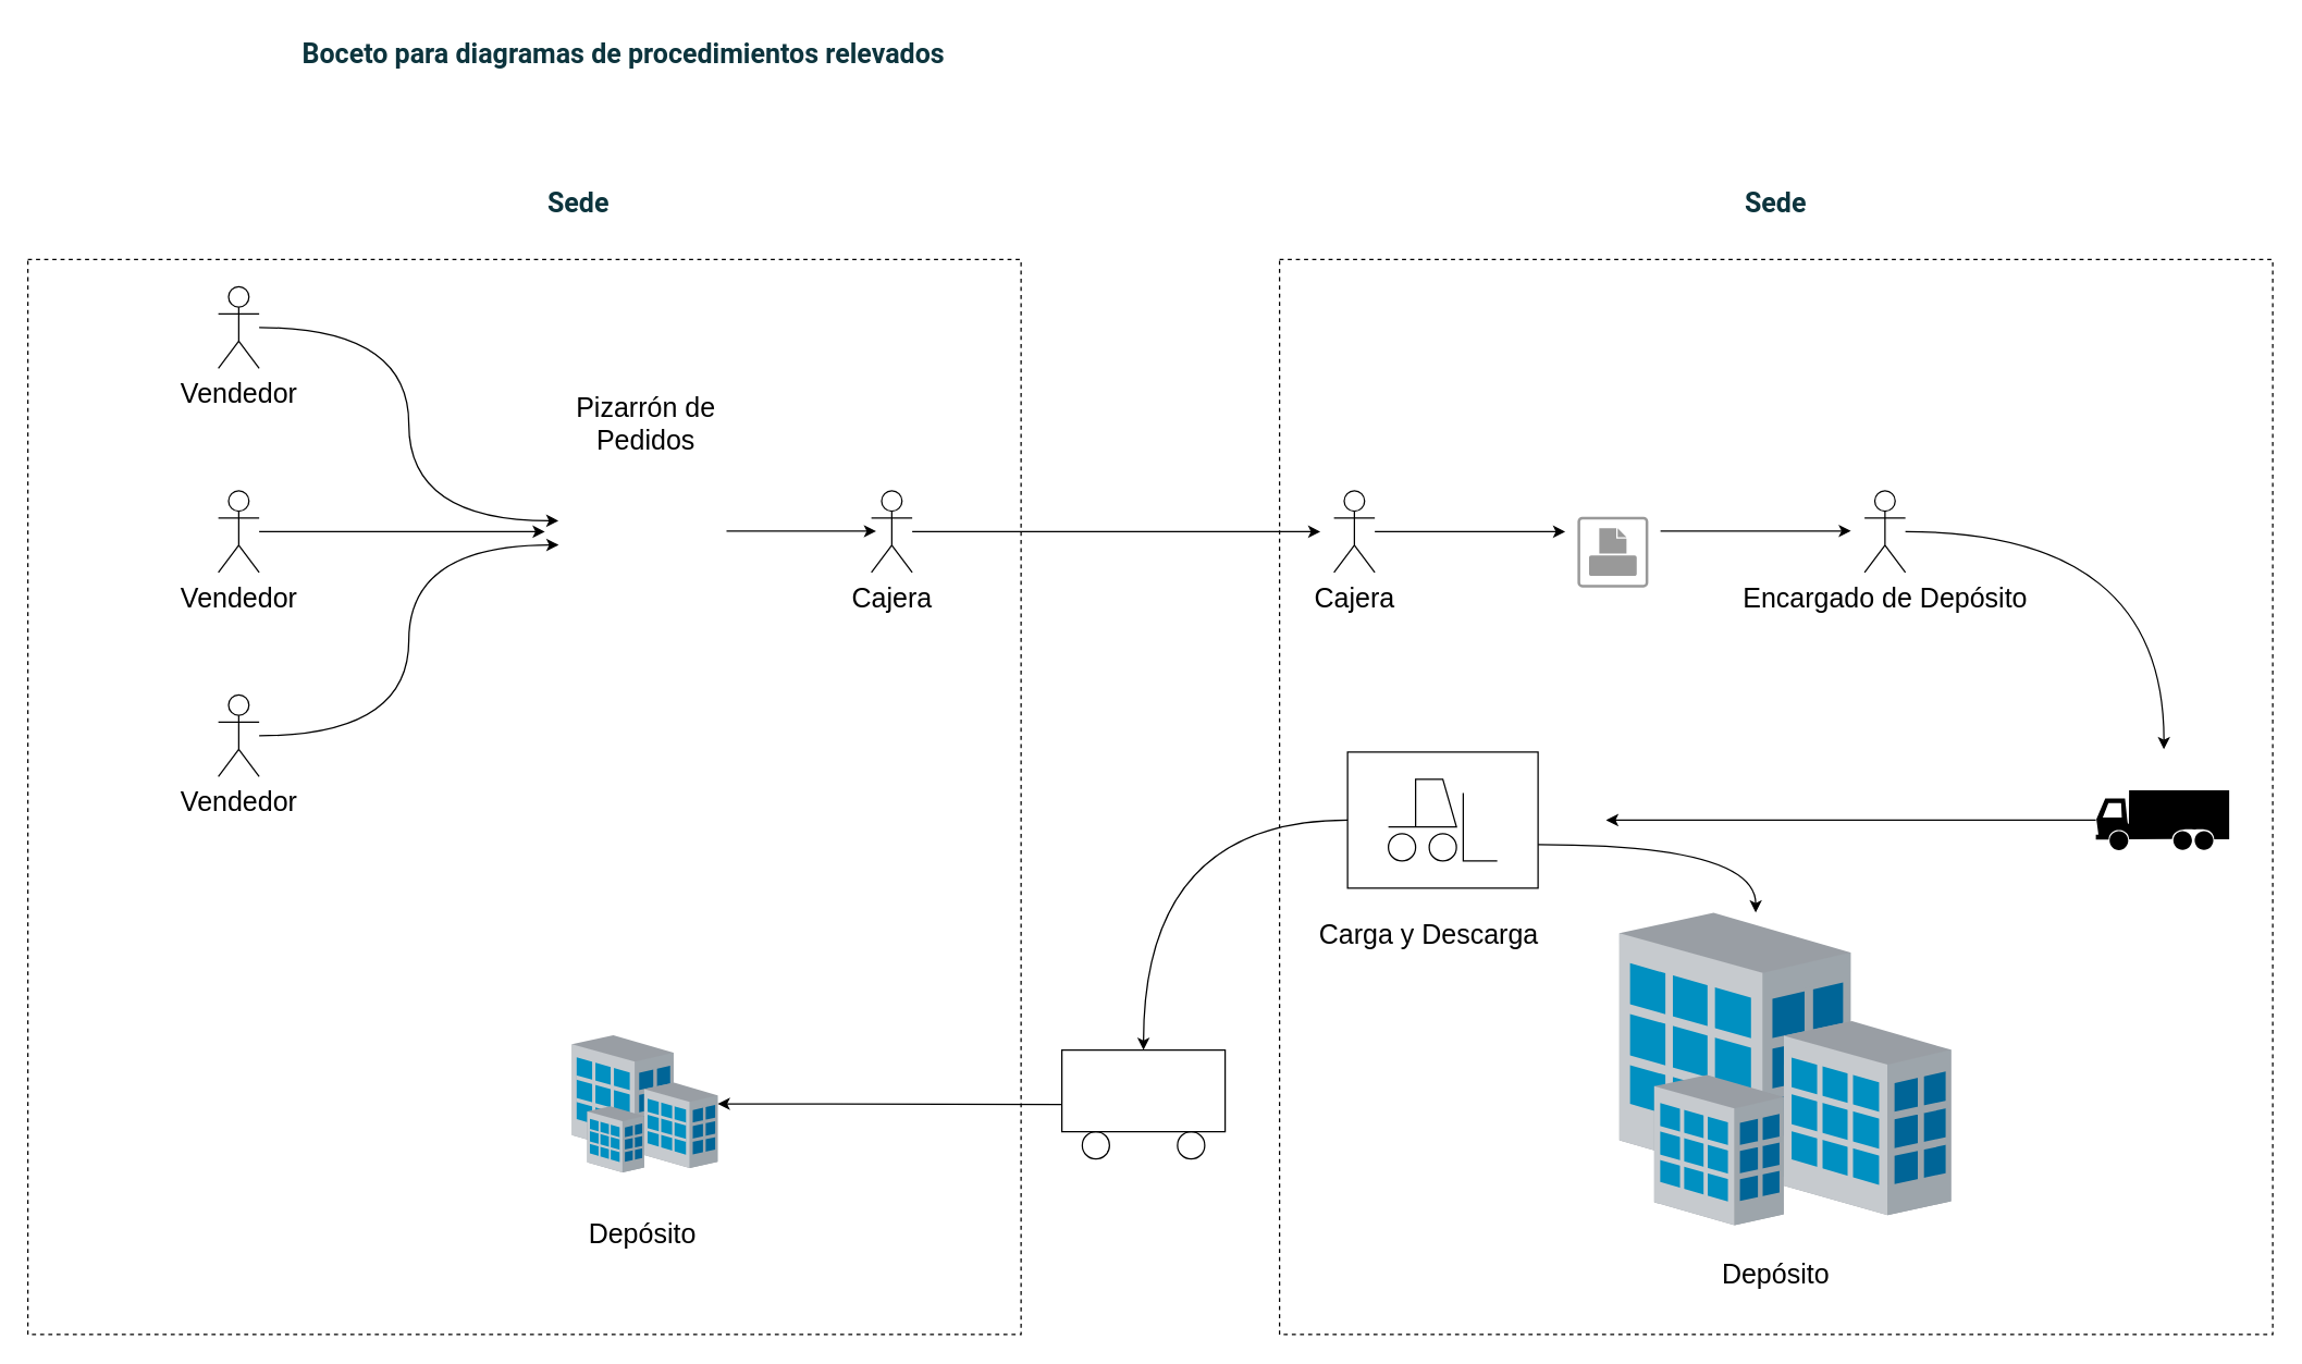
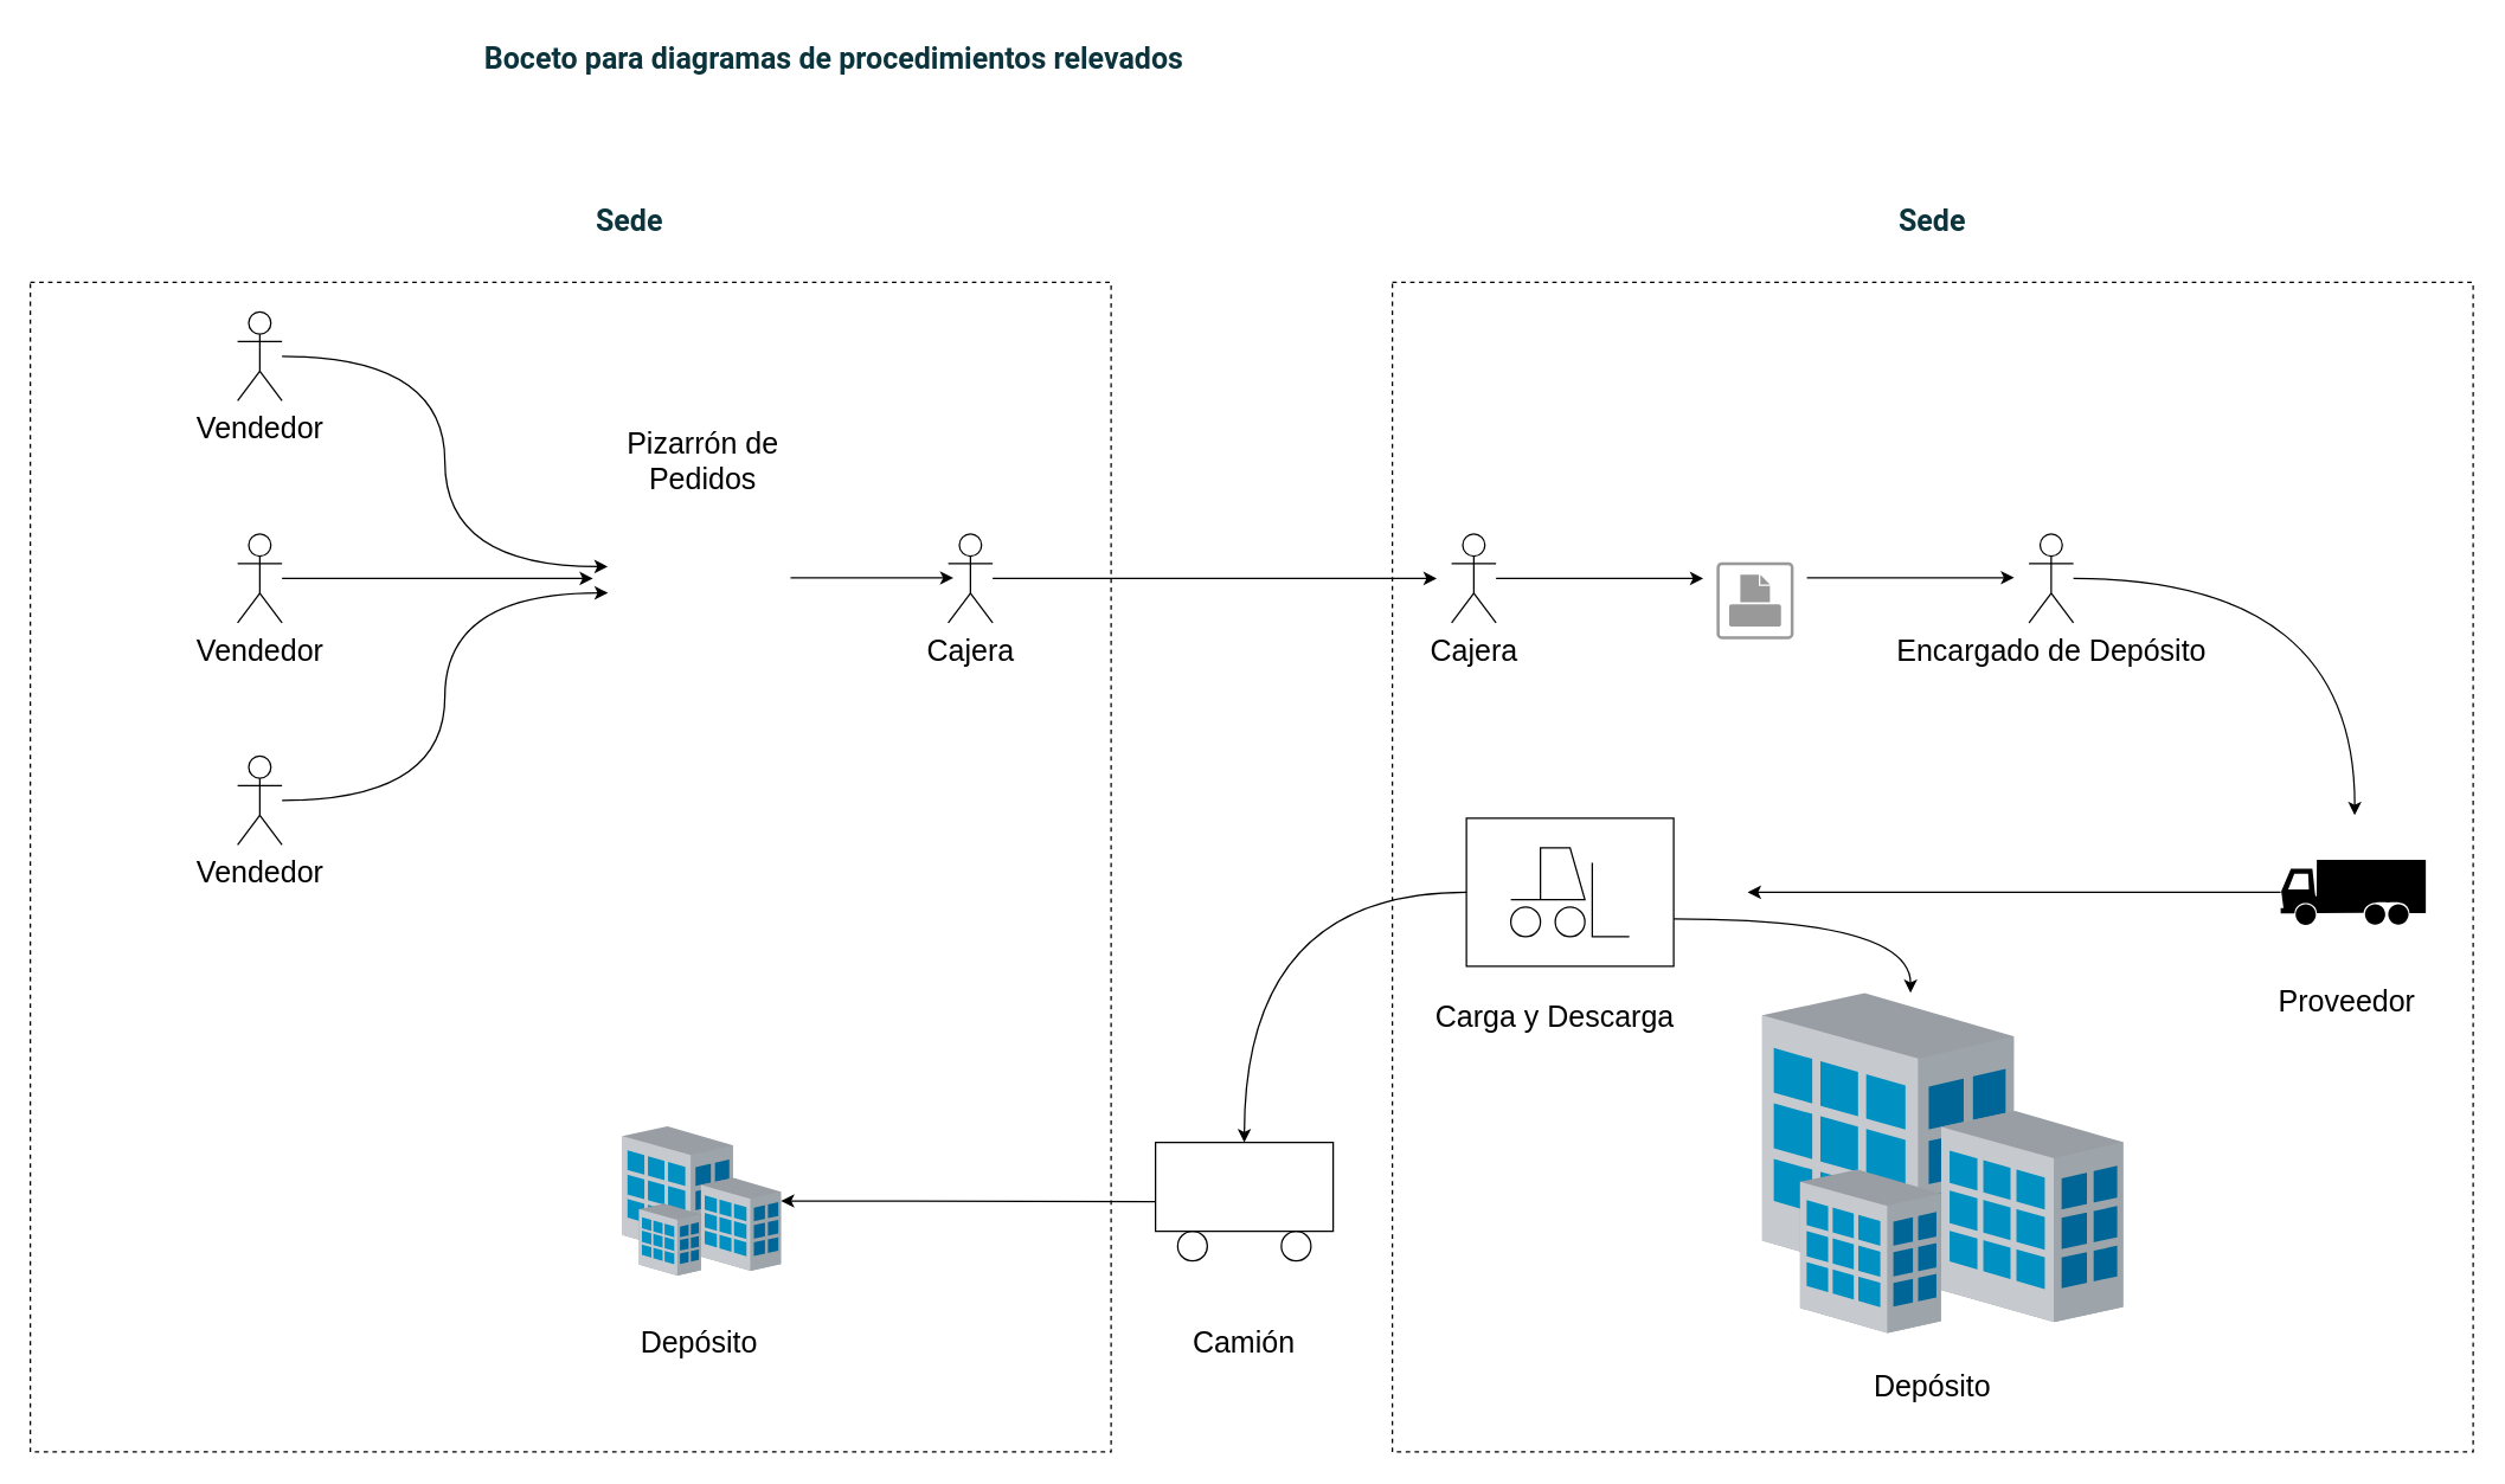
  <mxCell id="0" />
  <mxCell id="1" parent="0" />
  <mxCell id="2" value="" style="rounded=0;whiteSpace=wrap;html=1;fontSize=20;dashed=1;fillColor=none;" vertex="1" parent="1"><mxGeometry x="940" y="190" width="730" height="790" as="geometry" /></mxCell>
  <mxCell id="3" value="" style="rounded=0;whiteSpace=wrap;html=1;fontSize=20;dashed=1;fillColor=none;" vertex="1" parent="1"><mxGeometry x="20" y="190" width="730" height="790" as="geometry" /></mxCell>
- <mxCell id="4" value="&lt;span style=&quot;font-family: &amp;#34;roboto&amp;#34; , &amp;#34;arial&amp;#34; ; font-style: normal ; color: rgb(12 , 52 , 61)&quot;&gt;&lt;b&gt;&lt;font style=&quot;font-size: 20px&quot;&gt;Boceto para diagramas de procedimientos relevados&lt;/font&gt;&lt;/b&gt;&lt;/span&gt;" style="text;whiteSpace=wrap;html=1;" vertex="1" parent="1"><mxGeometry x="220" y="20" width="550" height="30" as="geometry" /></mxCell>
+ <mxCell id="4" value="&lt;span style=&quot;font-family: &amp;#34;roboto&amp;#34; , &amp;#34;arial&amp;#34; ; font-style: normal ; color: rgb(12 , 52 , 61)&quot;&gt;&lt;b&gt;&lt;font style=&quot;font-size: 20px&quot;&gt;Boceto para diagramas de procedimientos relevados&lt;/font&gt;&lt;/b&gt;&lt;/span&gt;" style="text;whiteSpace=wrap;html=1;" vertex="1" parent="1"><mxGeometry x="325" y="20" width="550" height="30" as="geometry" /></mxCell>
  <mxCell id="5" value="" style="shape=image;html=1;verticalAlign=top;verticalLabelPosition=bottom;labelBackgroundColor=#ffffff;imageAspect=0;aspect=fixed;image=https://cdn3.iconfinder.com/data/icons/education-and-learning-23/32/Education_and_Learning_blackboard_whiteboard_school_presentation-128.png;fontSize=20;" vertex="1" parent="1"><mxGeometry x="410" y="350" width="128" height="128" as="geometry" /></mxCell>
  <mxCell id="6" value="Pizarrón de Pedidos" style="text;html=1;strokeColor=none;fillColor=none;align=center;verticalAlign=middle;whiteSpace=wrap;rounded=0;fontSize=20;" vertex="1" parent="1"><mxGeometry x="414.5" y="280" width="119" height="60" as="geometry" /></mxCell>
  <mxCell id="7" style="edgeStyle=orthogonalEdgeStyle;orthogonalLoop=1;jettySize=auto;html=1;entryX=0;entryY=0.25;entryDx=0;entryDy=0;fontSize=20;curved=1;" edge="1" parent="1" source="8" target="5"><mxGeometry relative="1" as="geometry" /></mxCell>
  <mxCell id="8" value="Vendedor" style="shape=umlActor;verticalLabelPosition=bottom;verticalAlign=top;html=1;outlineConnect=0;fontSize=20;" vertex="1" parent="1"><mxGeometry x="160" y="210" width="30" height="60" as="geometry" /></mxCell>
  <mxCell id="9" style="edgeStyle=orthogonalEdgeStyle;rounded=0;orthogonalLoop=1;jettySize=auto;html=1;fontSize=20;" edge="1" parent="1" source="10"><mxGeometry relative="1" as="geometry"><mxPoint x="400" y="390" as="targetPoint" /></mxGeometry></mxCell>
  <mxCell id="10" value="Vendedor" style="shape=umlActor;verticalLabelPosition=bottom;verticalAlign=top;html=1;outlineConnect=0;fontSize=20;" vertex="1" parent="1"><mxGeometry x="160" y="360" width="30" height="60" as="geometry" /></mxCell>
  <mxCell id="11" style="edgeStyle=orthogonalEdgeStyle;curved=1;orthogonalLoop=1;jettySize=auto;html=1;entryX=0.001;entryY=0.389;entryDx=0;entryDy=0;entryPerimeter=0;fontSize=20;" edge="1" parent="1" source="12" target="5"><mxGeometry relative="1" as="geometry" /></mxCell>
  <mxCell id="12" value="Vendedor" style="shape=umlActor;verticalLabelPosition=bottom;verticalAlign=top;html=1;outlineConnect=0;fontSize=20;" vertex="1" parent="1"><mxGeometry x="160" y="510" width="30" height="60" as="geometry" /></mxCell>
  <mxCell id="13" style="edgeStyle=orthogonalEdgeStyle;curved=1;orthogonalLoop=1;jettySize=auto;html=1;fontSize=20;" edge="1" parent="1" source="14"><mxGeometry relative="1" as="geometry"><mxPoint x="970" y="390" as="targetPoint" /></mxGeometry></mxCell>
  <mxCell id="14" value="Cajera" style="shape=umlActor;verticalLabelPosition=bottom;verticalAlign=top;html=1;outlineConnect=0;fontSize=20;" vertex="1" parent="1"><mxGeometry x="640" y="360" width="30" height="60" as="geometry" /></mxCell>
  <mxCell id="15" style="edgeStyle=orthogonalEdgeStyle;curved=1;orthogonalLoop=1;jettySize=auto;html=1;fontSize=20;" edge="1" parent="1" source="16"><mxGeometry relative="1" as="geometry"><mxPoint x="1150" y="390" as="targetPoint" /></mxGeometry></mxCell>
  <mxCell id="16" value="Cajera" style="shape=umlActor;verticalLabelPosition=bottom;verticalAlign=top;html=1;outlineConnect=0;fontSize=20;" vertex="1" parent="1"><mxGeometry x="980" y="360" width="30" height="60" as="geometry" /></mxCell>
  <mxCell id="17" value="&lt;span style=&quot;font-family: &amp;#34;roboto&amp;#34; , &amp;#34;arial&amp;#34; ; font-style: normal ; color: rgb(12 , 52 , 61)&quot;&gt;&lt;b&gt;&lt;font style=&quot;font-size: 20px&quot;&gt;Sede&lt;/font&gt;&lt;/b&gt;&lt;/span&gt;" style="text;whiteSpace=wrap;html=1;align=center;" vertex="1" parent="1"><mxGeometry x="150" y="130" width="550" height="30" as="geometry" /></mxCell>
  <mxCell id="18" value="&lt;span style=&quot;font-family: &amp;#34;roboto&amp;#34; , &amp;#34;arial&amp;#34; ; font-style: normal ; color: rgb(12 , 52 , 61)&quot;&gt;&lt;b&gt;&lt;font style=&quot;font-size: 20px&quot;&gt;Sede&lt;/font&gt;&lt;/b&gt;&lt;/span&gt;" style="text;whiteSpace=wrap;html=1;align=center;" vertex="1" parent="1"><mxGeometry x="1030" y="130" width="550" height="30" as="geometry" /></mxCell>
  <mxCell id="19" value="" style="strokeColor=#999999;verticalLabelPosition=bottom;shadow=0;dashed=0;verticalAlign=top;strokeWidth=2;html=1;shape=mxgraph.mockup.misc.printIcon;fontSize=20;fillColor=none;" vertex="1" parent="1"><mxGeometry x="1160" y="380" width="50" height="50" as="geometry" /></mxCell>
  <mxCell id="20" style="edgeStyle=orthogonalEdgeStyle;curved=1;orthogonalLoop=1;jettySize=auto;html=1;fontSize=20;" edge="1" parent="1" source="21"><mxGeometry relative="1" as="geometry"><mxPoint x="1590" y="550" as="targetPoint" /></mxGeometry></mxCell>
  <mxCell id="21" value="Encargado de Depósito" style="shape=umlActor;verticalLabelPosition=bottom;verticalAlign=top;html=1;outlineConnect=0;fontSize=20;" vertex="1" parent="1"><mxGeometry x="1370" y="360" width="30" height="60" as="geometry" /></mxCell>
  <mxCell id="22" style="edgeStyle=orthogonalEdgeStyle;curved=1;orthogonalLoop=1;jettySize=auto;html=1;fontSize=20;" edge="1" parent="1"><mxGeometry relative="1" as="geometry"><mxPoint x="1360" y="389.5" as="targetPoint" /><mxPoint x="1220" y="389.5" as="sourcePoint" /></mxGeometry></mxCell>
  <mxCell id="23" value="" style="verticalLabelPosition=bottom;sketch=0;aspect=fixed;html=1;verticalAlign=top;strokeColor=none;align=center;outlineConnect=0;shape=mxgraph.citrix.site;dashed=1;fontSize=20;fillColor=none;" vertex="1" parent="1"><mxGeometry x="420" y="760" width="107" height="101" as="geometry" /></mxCell>
  <mxCell id="24" value="" style="verticalLabelPosition=bottom;sketch=0;aspect=fixed;html=1;verticalAlign=top;strokeColor=none;align=center;outlineConnect=0;shape=mxgraph.citrix.site;dashed=1;fontSize=20;fillColor=none;" vertex="1" parent="1"><mxGeometry x="1190" y="670" width="243.67" height="230" as="geometry" /></mxCell>
  <mxCell id="25" style="edgeStyle=orthogonalEdgeStyle;curved=1;orthogonalLoop=1;jettySize=auto;html=1;fontSize=20;" edge="1" parent="1" source="26"><mxGeometry relative="1" as="geometry"><mxPoint x="1180" y="602" as="targetPoint" /></mxGeometry></mxCell>
  <mxCell id="26" value="" style="shape=mxgraph.signs.transportation.truck_3;html=1;pointerEvents=1;fillColor=#000000;strokeColor=none;verticalLabelPosition=bottom;verticalAlign=top;align=center;dashed=1;fontSize=20;" vertex="1" parent="1"><mxGeometry x="1540" y="580" width="98" height="44" as="geometry" /></mxCell>
  <mxCell id="27" style="edgeStyle=orthogonalEdgeStyle;curved=1;orthogonalLoop=1;jettySize=auto;html=1;fontSize=20;" edge="1" parent="1" source="29" target="31"><mxGeometry relative="1" as="geometry" /></mxCell>
  <mxCell id="28" style="edgeStyle=orthogonalEdgeStyle;curved=1;orthogonalLoop=1;jettySize=auto;html=1;fontSize=20;" edge="1" parent="1" source="29" target="24"><mxGeometry relative="1" as="geometry"><Array as="points"><mxPoint x="1290" y="620" /></Array></mxGeometry></mxCell>
  <mxCell id="29" value="" style="verticalLabelPosition=bottom;outlineConnect=0;align=center;dashed=0;html=1;verticalAlign=top;shape=mxgraph.pid.misc.forklift_(truck);fontSize=20;fillColor=none;" vertex="1" parent="1"><mxGeometry x="990" y="552" width="140" height="100" as="geometry" /></mxCell>
  <mxCell id="30" style="edgeStyle=orthogonalEdgeStyle;curved=1;orthogonalLoop=1;jettySize=auto;html=1;fontSize=20;" edge="1" parent="1" source="31" target="23"><mxGeometry relative="1" as="geometry" /></mxCell>
  <mxCell id="31" value="" style="verticalLabelPosition=bottom;outlineConnect=0;align=center;dashed=0;html=1;verticalAlign=top;shape=mxgraph.pid.misc.box_truck;fontSize=20;fillColor=none;" vertex="1" parent="1"><mxGeometry x="780" y="771" width="120" height="80" as="geometry" /></mxCell>
+ <mxCell id="32" value="Proveedor" style="text;html=1;strokeColor=none;fillColor=none;align=center;verticalAlign=middle;whiteSpace=wrap;rounded=0;dashed=1;fontSize=20;" vertex="1" parent="1"><mxGeometry x="1530" y="660" width="110" height="30" as="geometry" /></mxCell>
  <mxCell id="33" value="Carga y Descarga" style="text;html=1;strokeColor=none;fillColor=none;align=center;verticalAlign=middle;whiteSpace=wrap;rounded=0;dashed=1;fontSize=20;" vertex="1" parent="1"><mxGeometry x="960" y="670" width="180" height="30" as="geometry" /></mxCell>
  <mxCell id="34" style="edgeStyle=orthogonalEdgeStyle;curved=1;orthogonalLoop=1;jettySize=auto;html=1;fontSize=20;" edge="1" parent="1"><mxGeometry relative="1" as="geometry"><mxPoint x="643.5" y="389.66" as="targetPoint" /><mxPoint x="533.5" y="389.66" as="sourcePoint" /></mxGeometry></mxCell>
  <mxCell id="35" value="Depósito" style="text;html=1;strokeColor=none;fillColor=none;align=center;verticalAlign=middle;whiteSpace=wrap;rounded=0;dashed=1;fontSize=20;" vertex="1" parent="1"><mxGeometry x="1250" y="920" width="110" height="30" as="geometry" /></mxCell>
  <mxCell id="36" value="Depósito" style="text;html=1;strokeColor=none;fillColor=none;align=center;verticalAlign=middle;whiteSpace=wrap;rounded=0;dashed=1;fontSize=20;" vertex="1" parent="1"><mxGeometry x="417" y="890" width="110" height="30" as="geometry" /></mxCell>
+ <mxCell id="37" value="Camión" style="text;html=1;strokeColor=none;fillColor=none;align=center;verticalAlign=middle;whiteSpace=wrap;rounded=0;dashed=1;fontSize=20;" vertex="1" parent="1"><mxGeometry x="785" y="890" width="110" height="30" as="geometry" /></mxCell>
